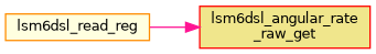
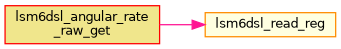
  digraph {
    rankdir=LR
    node [fontname=Helvetica fontsize=10 shape=record style=filled]
    n1 [color=red fillcolor=khaki fontcolor=black height=0.2 label="lsm6dsl_angular_rate\l_raw_get" width=0.4]
    n2 [color=darkorange fillcolor=lightyellow height=0.2 label=lsm6dsl_read_reg width=0.4]
-   n2 -> n1 [color=deeppink fontname=Helvetica fontsize=10 labelfontname=Helvetica labelfontsize=10 style=solid]
+   n1 -> n2 [color=deeppink fontname=Helvetica fontsize=10 labelfontname=Helvetica labelfontsize=10 style=solid]
  }
